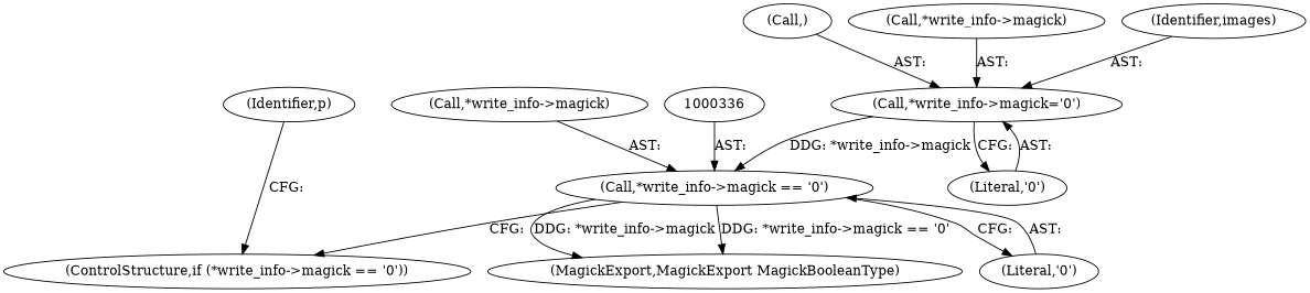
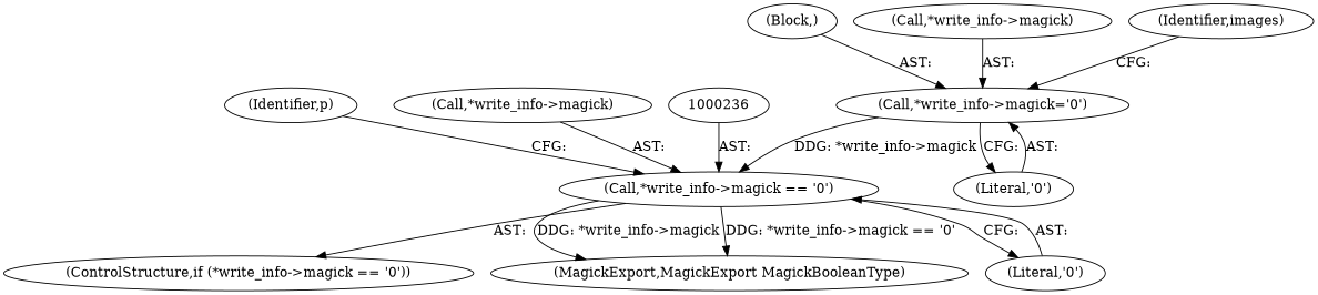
  digraph {
    n1 [label="(Call,*write_info->magick='\0')"]
    n2 [label="(Call,*write_info->magick == '\0')"]
    n3 [label="(Literal,'\0')"]
    n4 [label="(MagickExport,MagickExport MagickBooleanType)"]
    n5 [label="(ControlStructure,if (*write_info->magick == '\0'))"]
    n6 [label="(Literal,'\0')"]
-   n7 [label="(Call,)"]
+   n7 [label="(Block,)"]
    n8 [label="(Identifier,p)"]
    n9 [label="(Call,*write_info->magick)"]
    n10 [label="(Call,*write_info->magick)"]
    n11 [label="(Identifier,images)"]
-   1000236 [label=1000336]
+   1000236
    n1 -> n2 [label="DDG: *write_info->magick"]
    n1 -> n3 [label="CFG: "]
    n2 -> n4 [label="DDG: *write_info->magick == '\0'"]
    n2 -> n4 [label="DDG: *write_info->magick"]
-   n2 -> n5 [label="CFG: "]
+   n2 -> n5 [label="AST: "]
    n2 -> n6 [label="CFG: "]
    n3 -> n1 [label="AST: "]
    n6 -> n2 [label="AST: "]
    n7 -> n1 [label="AST: "]
-   n8 -> n5 [label="CFG: "]
+   n8 -> n2 [label="CFG: "]
    n9 -> n1 [label="AST: "]
    n10 -> n2 [label="AST: "]
-   n11 -> n1 [label="AST: "]
+   n11 -> n1 [label="CFG: "]
    1000236 -> n2 [label="AST: "]
  }
